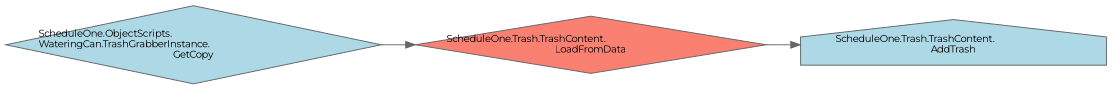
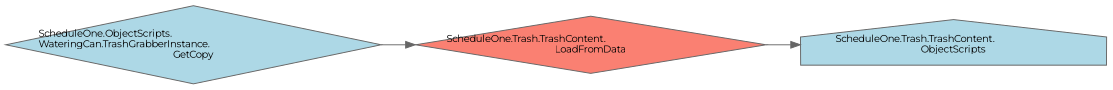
  digraph {
    rankdir=RL
    fontname=Montserrat
    node [color=grey40 fillcolor=lightblue fontname=Montserrat fontsize=10 shape=diamond style=filled]
    edge [color=gray40 dir=back fontname=Montserrat fontsize=10 labelfontname=Helvetica labelfontsize=10 style=solid]
-   n1 [color=gray40 fontcolor=black height=0.2 label="ScheduleOne.Trash.TrashContent.\lAddTrash" shape=house width=0.4]
+   n1 [color=gray40 fontcolor=black height=0.2 label="ScheduleOne.Trash.TrashContent.\lObjectScripts" shape=house width=0.4]
    n2 [fillcolor=salmon height=0.2 label="ScheduleOne.Trash.TrashContent.\lLoadFromData" width=0.4]
    n3 [height=0.2 label="ScheduleOne.ObjectScripts.\lWateringCan.TrashGrabberInstance.\lGetCopy" width=0.4]
    n1 -> n2
    n2 -> n3
  }
